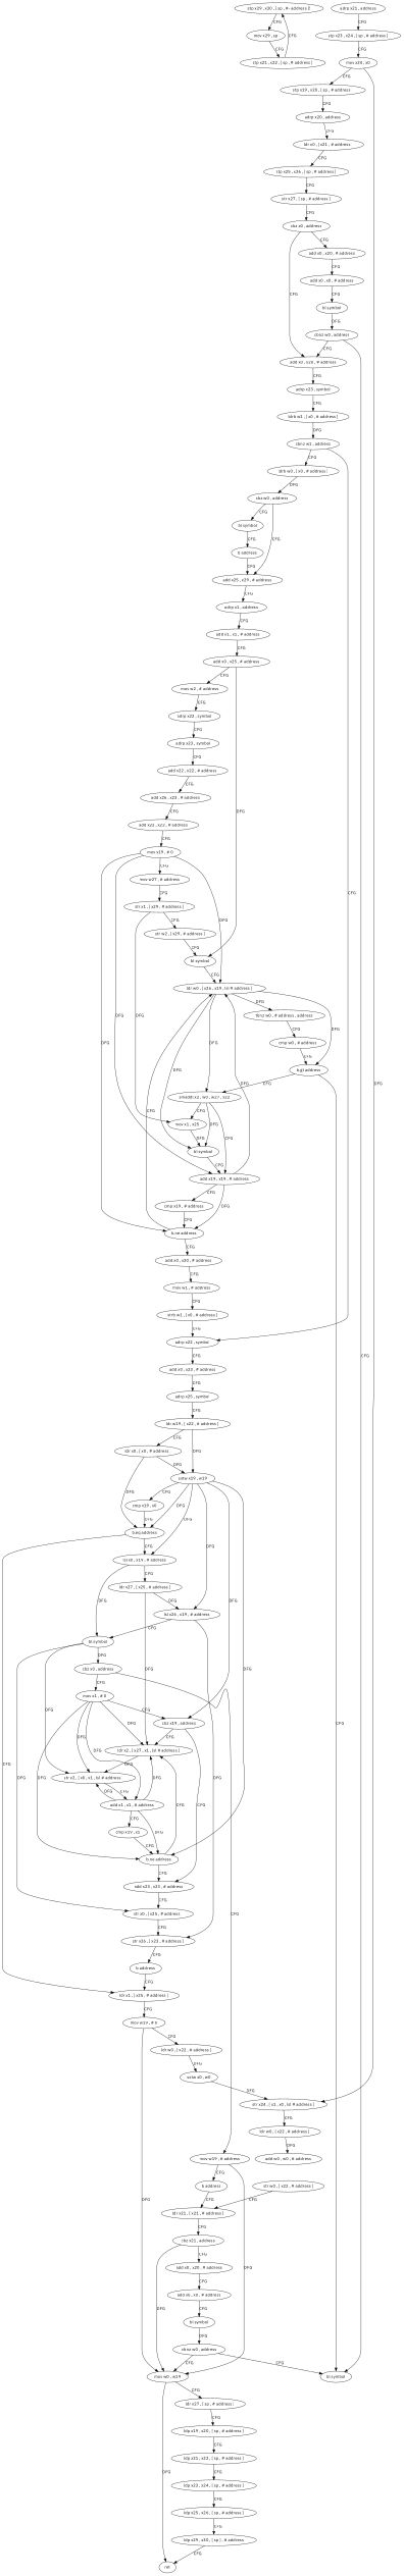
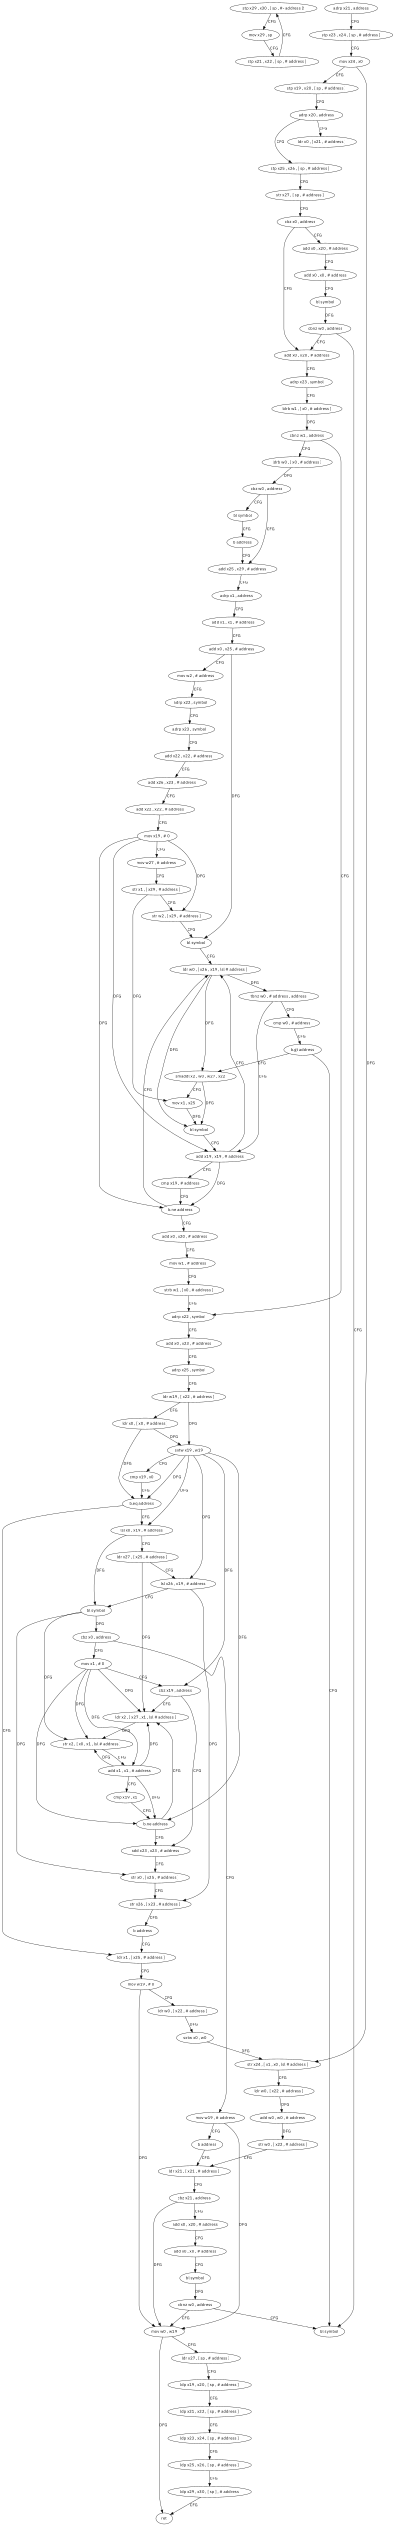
  digraph {
    fontname="IBM Plex Sans"
    node [fontname="IBM Plex Sans"]
    edge [fontname="IBM Plex Sans"]
    n1 [label="stp x29 , x30 , [ sp , #- address ]!"]
    n2 [label="mov x29 , sp"]
    n3 [label="stp x21 , x22 , [ sp , # address ]"]
    n4 [label="adrp x21 , address"]
    n5 [label="stp x23 , x24 , [ sp , # address ]"]
    n6 [label="mov x24 , x0"]
    n7 [label="stp x19 , x20 , [ sp , # address ]"]
    n8 [label="str x24 , [ x1 , x0 , lsl # address ]"]
    n9 [label="adrp x20 , address"]
    n10 [label="ldr w0 , [ x22 , # address ]"]
    n11 [label="ldr x0 , [ x21 , # address ]"]
    n12 [label="stp x25 , x26 , [ sp , # address ]"]
    n13 [label="str x27 , [ sp , # address ]"]
    n14 [label="cbz x0 , address"]
    n15 [label="add x0 , x20 , # address"]
    n16 [label="add x0 , x20 , # address"]
    n17 [label="adrp x23 , symbol"]
    n18 [label="add x0 , x0 , # address"]
    n19 [label="ldrb w1 , [ x0 , # address ]"]
    n20 [label="bl symbol"]
    n21 [label="cbnz w1 , address"]
    n22 [label="adrp x22 , symbol"]
    n23 [label="ldrb w0 , [ x0 , # address ]"]
    n24 [label="add x0 , x23 , # address"]
    n25 [label="cbz w0 , address"]
    n26 [label="adrp x25 , symbol"]
    n27 [label="bl symbol"]
    n28 [label="add x25 , x29 , # address"]
    n29 [label="cbnz w0 , address"]
    n30 [label="bl symbol"]
    n31 [label="ldr w19 , [ x22 , # address ]"]
    n32 [label="ldr x0 , [ x0 , # address ]"]
    n33 [label="sxtw x19 , w19"]
    n34 [label="b.eq address"]
    n35 [label="cmp x19 , x0"]
    n36 [label="lsl x0 , x19 , # address"]
    n37 [label="lsl x26 , x19 , # address"]
    n38 [label="cbz x19 , address"]
    n39 [label="b.ne address"]
    n40 [label="ldr x1 , [ x25 , # address ]"]
    n41 [label="ldr x27 , [ x25 , # address ]"]
    n42 [label="bl symbol"]
    n43 [label="str x26 , [ x23 , # address ]"]
    n44 [label="ldr x2 , [ x27 , x1 , lsl # address ]"]
    n45 [label="add x23 , x23 , # address"]
    n46 [label="mov w19 , # 0"]
    n47 [label="cbz x0 , address"]
    n48 [label="str x0 , [ x25 , # address ]"]
    n49 [label="str x2 , [ x0 , x1 , lsl # address ]"]
    n50 [label="mov w0 , w19"]
    n51 [label="ldr w0 , [ x22 , # address ]"]
    n52 [label="b address"]
    n53 [label="adrp x1 , address"]
    n54 [label="add x1 , x1 , # address"]
    n55 [label="b address"]
    n56 [label="mov w19 , # address"]
    n57 [label="mov x1 , # 0"]
    n58 [label="add x1 , x1 , # address"]
    n59 [label="b address"]
    n60 [label="ldr x21 , [ x21 , # address ]"]
    n61 [label="ldr x27 , [ sp , # address ]"]
    n62 [label=ret]
    n63 [label="cmp x19 , x1"]
    n64 [label="sxtw x0 , w0"]
    n65 [label="add w0 , w0 , # address"]
    n66 [label="str w0 , [ x22 , # address ]"]
    n67 [label="cbz x21 , address"]
    n68 [label="add x0 , x20 , # address"]
    n69 [label="add x0 , x25 , # address"]
    n70 [label="mov w2 , # address"]
    n71 [label="bl symbol"]
    n72 [label="adrp x22 , symbol"]
    n73 [label="ldr w0 , [ x26 , x19 , lsl # address ]"]
    n74 [label="adrp x23 , symbol"]
    n75 [label="add x22 , x22 , # address"]
    n76 [label="add x26 , x23 , # address"]
    n77 [label="add x22 , x22 , # address"]
    n78 [label="mov x19 , # 0"]
    n79 [label="mov w27 , # address"]
    n80 [label="add x19 , x19 , # address"]
    n81 [label="b.ne address"]
    n82 [label="str x1 , [ x29 , # address ]"]
    n83 [label="b.gt address"]
    n84 [label="smaddl x2 , w0 , w27 , x22"]
    n85 [label="tbnz w0 , # address , address"]
    n86 [label="bl symbol"]
    n87 [label="cmp x19 , # address"]
    n88 [label="add x0 , x20 , # address"]
    n89 [label="str w2 , [ x29 , # address ]"]
    n90 [label="mov x1 , x25"]
    n91 [label="cmp w0 , # address"]
    n92 [label="ldp x19 , x20 , [ sp , # address ]"]
    n93 [label="ldp x21 , x22 , [ sp , # address ]"]
    n94 [label="ldp x23 , x24 , [ sp , # address ]"]
    n95 [label="ldp x25 , x26 , [ sp , # address ]"]
    n96 [label="ldp x29 , x30 , [ sp ] , # address"]
    n97 [label="add x0 , x0 , # address"]
    n98 [label="bl symbol"]
    n99 [label="cbnz w0 , address"]
    n100 [label="mov w1 , # address"]
    n101 [label="strb w1 , [ x0 , # address ]"]
    n1 -> n2 [label=CFG]
    n2 -> n3 [label=CFG]
    n3 -> n1 [label=CFG]
    n4 -> n5 [label=CFG]
    n5 -> n6 [label=CFG]
    n6 -> n7 [label=CFG]
    n6 -> n8 [label=DFG]
    n7 -> n9 [label=CFG]
    n8 -> n10 [label=CFG]
    n9 -> n11 [label=CFG]
    n10 -> n65 [label=DFG]
-   n11 -> n12 [label=CFG]
+   n9 -> n12 [label=CFG]
    n12 -> n13 [label=CFG]
    n13 -> n14 [label=CFG]
    n14 -> n15 [label=CFG]
    n14 -> n16 [label=CFG]
    n15 -> n17 [label=CFG]
    n16 -> n18 [label=CFG]
    n17 -> n19 [label=CFG]
    n18 -> n20 [label=CFG]
    n19 -> n21 [label=DFG]
    n20 -> n29 [label=DFG]
    n21 -> n22 [label=CFG]
    n21 -> n23 [label=CFG]
    n22 -> n24 [label=CFG]
    n23 -> n25 [label=DFG]
    n24 -> n26 [label=CFG]
    n25 -> n27 [label=CFG]
    n25 -> n28 [label=CFG]
    n26 -> n31 [label=CFG]
    n27 -> n52 [label=CFG]
    n28 -> n53 [label=CFG]
    n29 -> n15 [label=CFG]
    n29 -> n30 [label=CFG]
    n31 -> n32 [label=CFG]
    n31 -> n33 [label=DFG]
    n32 -> n33 [label=DFG]
    n32 -> n34 [label=DFG]
    n33 -> n34 [label=DFG]
    n33 -> n35 [label=CFG]
    n33 -> n36 [label=DFG]
    n33 -> n37 [label=DFG]
    n33 -> n38 [label=DFG]
    n33 -> n39 [label=DFG]
    n34 -> n36 [label=CFG]
    n34 -> n40 [label=CFG]
    n35 -> n34 [label=CFG]
    n36 -> n41 [label=CFG]
    n36 -> n42 [label=DFG]
    n37 -> n42 [label=CFG]
    n37 -> n43 [label=DFG]
    n38 -> n44 [label=CFG]
    n38 -> n45 [label=CFG]
    n39 -> n44 [label=CFG]
    n39 -> n45 [label=CFG]
    n40 -> n46 [label=CFG]
-   n41 -> n37 [label=DFG]
+   n41 -> n37 [label=CFG]
    n41 -> n44 [label=DFG]
    n42 -> n47 [label=DFG]
    n42 -> n48 [label=DFG]
    n42 -> n49 [label=DFG]
    n43 -> n55 [label=CFG]
    n44 -> n49 [label=DFG]
    n45 -> n48 [label=CFG]
    n46 -> n50 [label=DFG]
    n46 -> n51 [label=CFG]
    n47 -> n56 [label=CFG]
    n47 -> n57 [label=CFG]
    n48 -> n43 [label=CFG]
    n49 -> n58 [label=CFG]
    n50 -> n61 [label=CFG]
    n50 -> n62 [label=DFG]
    n51 -> n64 [label=DFG]
    n52 -> n28 [label=CFG]
    n53 -> n54 [label=CFG]
    n54 -> n69 [label=CFG]
    n55 -> n40 [label=CFG]
    n56 -> n50 [label=DFG]
    n56 -> n59 [label=CFG]
    n57 -> n38 [label=CFG]
    n57 -> n39 [label=DFG]
    n57 -> n44 [label=DFG]
    n57 -> n49 [label=DFG]
    n57 -> n58 [label=DFG]
    n58 -> n39 [label=DFG]
    n58 -> n44 [label=DFG]
    n58 -> n49 [label=DFG]
    n58 -> n63 [label=CFG]
    n59 -> n60 [label=CFG]
    n60 -> n67 [label=CFG]
    n61 -> n92 [label=CFG]
    n63 -> n39 [label=CFG]
    n64 -> n8 [label=DFG]
+   n65 -> n66 [label=DFG]
    n66 -> n60 [label=CFG]
    n67 -> n50 [label=DFG]
    n67 -> n68 [label=CFG]
    n68 -> n97 [label=CFG]
    n69 -> n70 [label=CFG]
    n69 -> n71 [label=DFG]
    n70 -> n72 [label=CFG]
    n71 -> n73 [label=CFG]
    n72 -> n74 [label=CFG]
-   n73 -> n83 [label=DFG]
    n73 -> n84 [label=DFG]
    n73 -> n85 [label=DFG]
    n73 -> n86 [label=DFG]
    n74 -> n75 [label=CFG]
    n75 -> n76 [label=CFG]
    n76 -> n77 [label=CFG]
    n77 -> n78 [label=CFG]
-   n78 -> n73 [label=DFG]
+   n78 -> n89 [label=DFG]
    n78 -> n79 [label=CFG]
    n78 -> n80 [label=DFG]
    n78 -> n81 [label=DFG]
    n79 -> n82 [label=CFG]
-   n80 -> n73 [label=DFG]
+   n80 -> n73 [label=CFG]
    n80 -> n81 [label=DFG]
    n80 -> n87 [label=CFG]
    n81 -> n73 [label=CFG]
    n81 -> n88 [label=CFG]
    n82 -> n89 [label=CFG]
    n82 -> n90 [label=DFG]
    n83 -> n30 [label=CFG]
    n83 -> n84 [label=CFG]
    n84 -> n86 [label=DFG]
    n84 -> n90 [label=CFG]
-   n84 -> n80 [label=CFG]
+   n85 -> n80 [label=CFG]
    n85 -> n91 [label=CFG]
    n86 -> n80 [label=CFG]
    n87 -> n81 [label=CFG]
    n88 -> n100 [label=CFG]
    n89 -> n71 [label=CFG]
    n90 -> n86 [label=DFG]
    n91 -> n83 [label=CFG]
    n92 -> n93 [label=CFG]
    n93 -> n94 [label=CFG]
    n94 -> n95 [label=CFG]
    n95 -> n96 [label=CFG]
    n96 -> n62 [label=CFG]
    n97 -> n98 [label=CFG]
    n98 -> n99 [label=DFG]
    n99 -> n30 [label=CFG]
    n99 -> n50 [label=CFG]
    n100 -> n101 [label=CFG]
    n101 -> n22 [label=CFG]
  }
